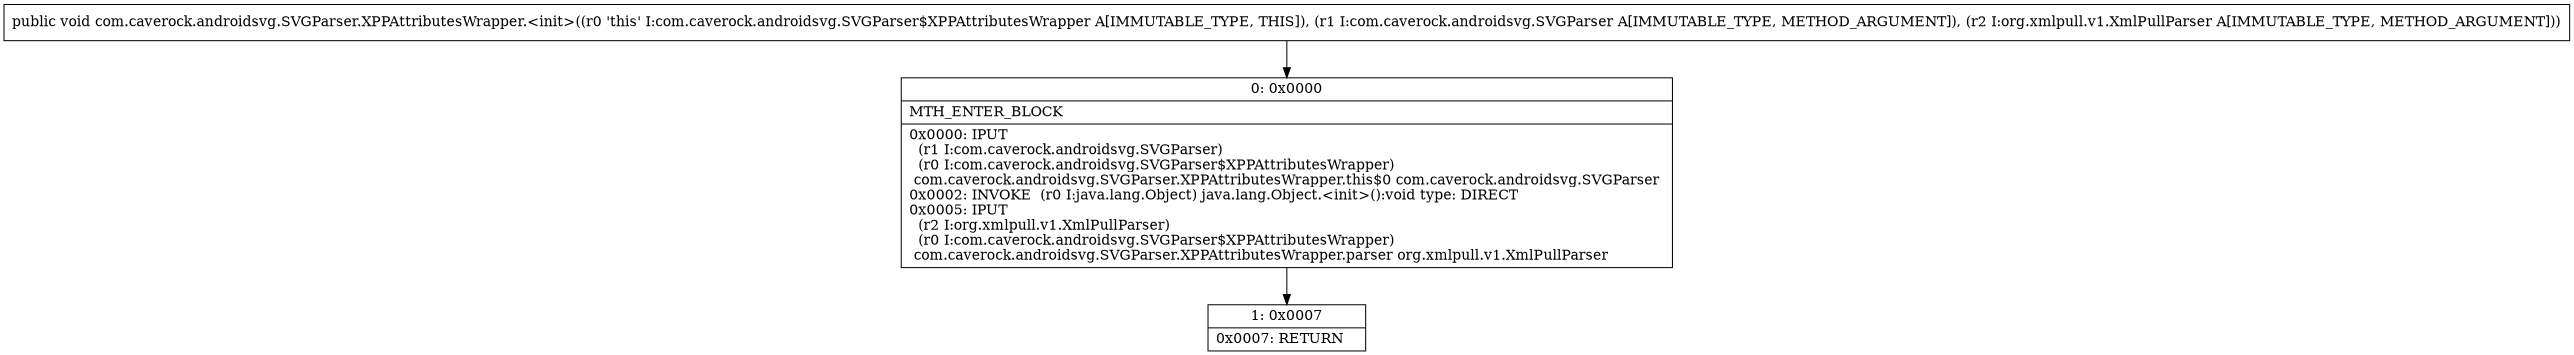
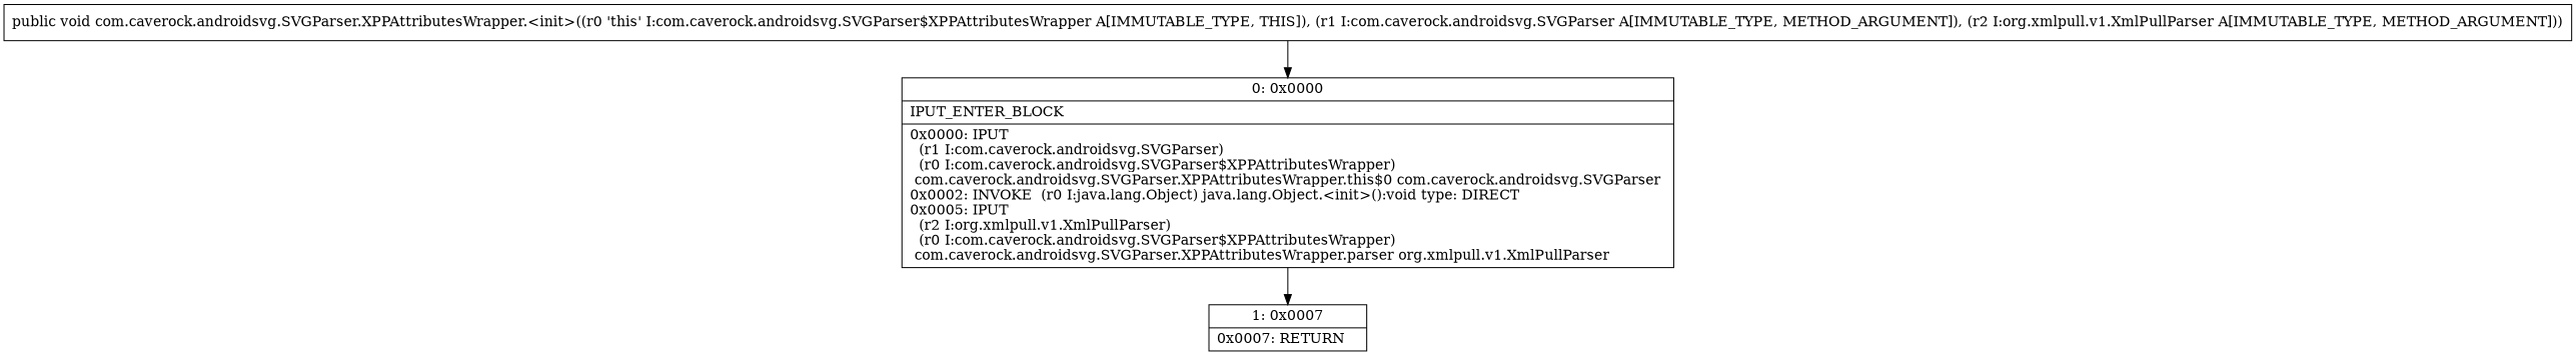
  digraph {
    fontname="DejaVu Serif"
    node [shape=record fontname="DejaVu Serif"]
    edge [fontname="DejaVu Serif"]
-   n1 [label="{0\:\ 0x0000|MTH_ENTER_BLOCK\l|0x0000: IPUT  \l  (r1 I:com.caverock.androidsvg.SVGParser)\l  (r0 I:com.caverock.androidsvg.SVGParser$XPPAttributesWrapper)\l com.caverock.androidsvg.SVGParser.XPPAttributesWrapper.this$0 com.caverock.androidsvg.SVGParser \l0x0002: INVOKE  (r0 I:java.lang.Object) java.lang.Object.\<init\>():void type: DIRECT \l0x0005: IPUT  \l  (r2 I:org.xmlpull.v1.XmlPullParser)\l  (r0 I:com.caverock.androidsvg.SVGParser$XPPAttributesWrapper)\l com.caverock.androidsvg.SVGParser.XPPAttributesWrapper.parser org.xmlpull.v1.XmlPullParser \l}"]
+   n1 [label="{0\:\ 0x0000|IPUT_ENTER_BLOCK\l|0x0000: IPUT  \l  (r1 I:com.caverock.androidsvg.SVGParser)\l  (r0 I:com.caverock.androidsvg.SVGParser$XPPAttributesWrapper)\l com.caverock.androidsvg.SVGParser.XPPAttributesWrapper.this$0 com.caverock.androidsvg.SVGParser \l0x0002: INVOKE  (r0 I:java.lang.Object) java.lang.Object.\<init\>():void type: DIRECT \l0x0005: IPUT  \l  (r2 I:org.xmlpull.v1.XmlPullParser)\l  (r0 I:com.caverock.androidsvg.SVGParser$XPPAttributesWrapper)\l com.caverock.androidsvg.SVGParser.XPPAttributesWrapper.parser org.xmlpull.v1.XmlPullParser \l}"]
    n2 [label="{1\:\ 0x0007|0x0007: RETURN   \l}"]
    n3 [label="{public void com.caverock.androidsvg.SVGParser.XPPAttributesWrapper.\<init\>((r0 'this' I:com.caverock.androidsvg.SVGParser$XPPAttributesWrapper A[IMMUTABLE_TYPE, THIS]), (r1 I:com.caverock.androidsvg.SVGParser A[IMMUTABLE_TYPE, METHOD_ARGUMENT]), (r2 I:org.xmlpull.v1.XmlPullParser A[IMMUTABLE_TYPE, METHOD_ARGUMENT])) }"]
    n1 -> n2
    n3 -> n1
  }
